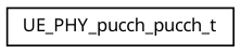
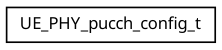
  digraph {
    rankdir=LR
    fontname="Noto Sans"
-   n1 [color=black fillcolor=white fontname="Noto Sans" fontsize=10 height=0.2 label=UE_PHY_pucch_pucch_t shape=record style=filled width=0.4]
+   n1 [color=black fillcolor=white fontname="Noto Sans" fontsize=10 height=0.2 label=UE_PHY_pucch_config_t shape=record style=filled width=0.4]
  }
